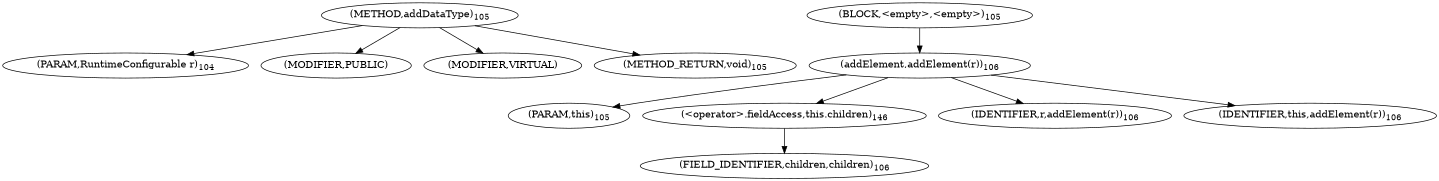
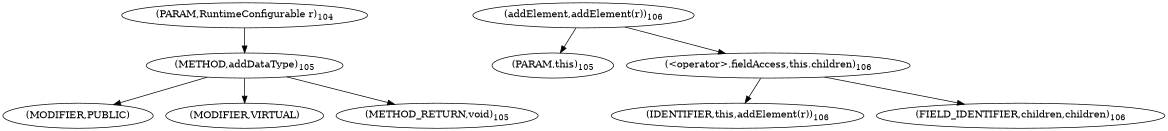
  digraph {
    n1 [label=<(METHOD,addDataType)<SUB>105</SUB>>]
    n2 [label=<(PARAM,RuntimeConfigurable r)<SUB>104</SUB>>]
    n3 [label=<(MODIFIER,PUBLIC)>]
    n4 [label=<(MODIFIER,VIRTUAL)>]
    n5 [label=<(METHOD_RETURN,void)<SUB>105</SUB>>]
    n6 [label=<(PARAM,this)<SUB>105</SUB>>]
-   n7 [label=<(BLOCK,&lt;empty&gt;,&lt;empty&gt;)<SUB>105</SUB>>]
    n8 [label=<(addElement,addElement(r))<SUB>106</SUB>>]
-   n9 [label=<(&lt;operator&gt;.fieldAccess,this.children)<SUB>146</SUB>>]
-   n10 [label=<(IDENTIFIER,r,addElement(r))<SUB>106</SUB>>]
+   n9 [label=<(&lt;operator&gt;.fieldAccess,this.children)<SUB>106</SUB>>]
    n11 [label=<(IDENTIFIER,this,addElement(r))<SUB>106</SUB>>]
    n12 [label=<(FIELD_IDENTIFIER,children,children)<SUB>106</SUB>>]
-   n1 -> n2
+   n2 -> n1
    n1 -> n3
    n1 -> n4
    n1 -> n5
-   n7 -> n8
    n8 -> n6
    n8 -> n9
-   n8 -> n10
-   n8 -> n11
+   n9 -> n11
    n9 -> n12
  }
